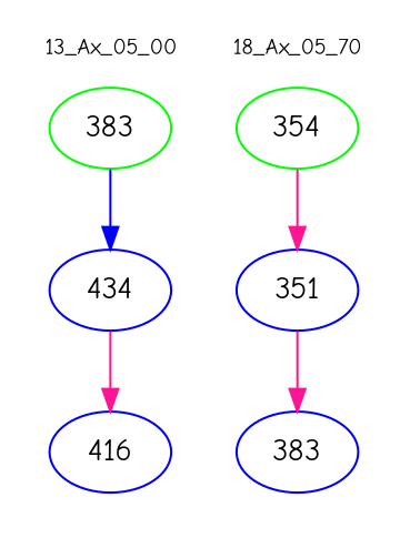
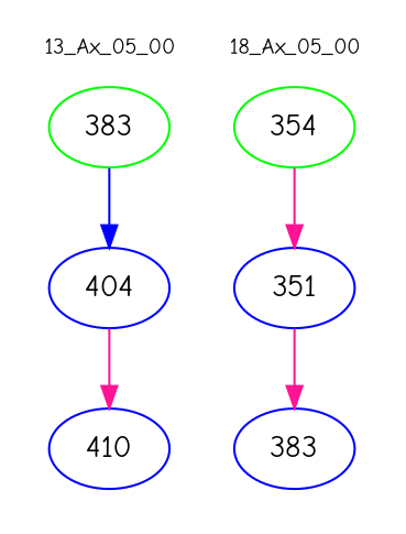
  digraph {
    fontname="Comic Neue"
    node [color=blue fontname="Comic Neue"]
    edge [color=deeppink fontname="Comic Neue"]
    n1 [color=green label=383]
-   n2 [label=434]
-   n3 [label=416]
+   n2 [label=404]
+   n3 [label=410]
    n4 [color=green label=354]
    n5 [label=351]
    n6 [label=383]
    subgraph cluster_1 {
      color=white
      fontsize=10
      label="13_Ax_05_00"
      n1
      n2
      n3
    }
    subgraph cluster_2 {
      color=white
      fontsize=10
-     label="18_Ax_05_70"
+     label="18_Ax_05_00"
      n4
      n5
      n6
    }
    n1 -> n2 [color=blue]
    n2 -> n3
    n4 -> n5
    n5 -> n6
  }
